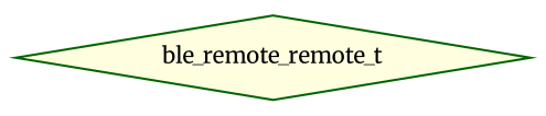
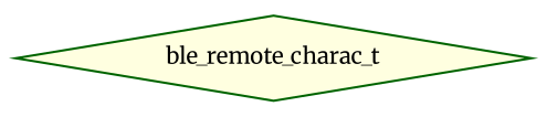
  digraph {
    rankdir=LR
    fontname=Merriweather
-   n1 [color=darkgreen fillcolor=lightyellow fontname=Merriweather fontsize=10 height=0.2 label=ble_remote_remote_t shape=diamond style=filled width=0.4]
+   n1 [color=darkgreen fillcolor=lightyellow fontname=Merriweather fontsize=10 height=0.2 label=ble_remote_charac_t shape=diamond style=filled width=0.4]
  }
